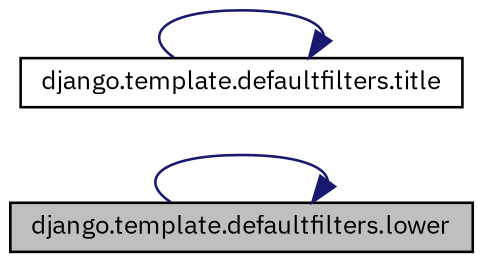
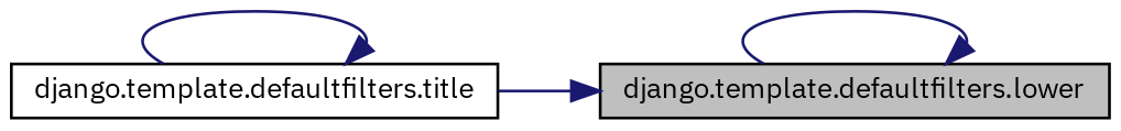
  digraph {
    rankdir=RL
    fontname="IBM Plex Sans"
    node [color=black fontname="IBM Plex Sans" fontsize=10 shape=record style=filled]
    edge [color=midnightblue dir=back fontname="IBM Plex Sans" fontsize=10 labelfontname=Helvetica labelfontsize=10 style=solid]
    n1 [fillcolor=grey75 fontcolor=black height=0.2 label="django.template.defaultfilters.lower" width=0.4]
    n2 [fillcolor=white height=0.2 label="django.template.defaultfilters.title" width=0.4]
    n1 -> n1
+   n1 -> n2
    n2 -> n2
  }
